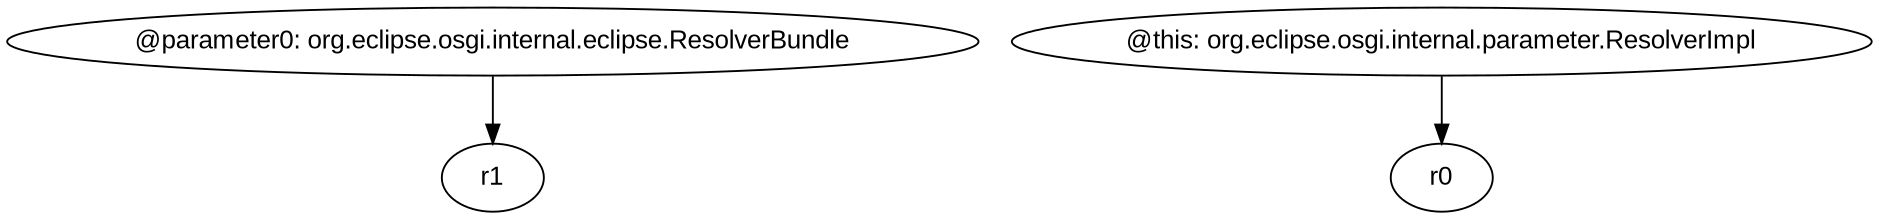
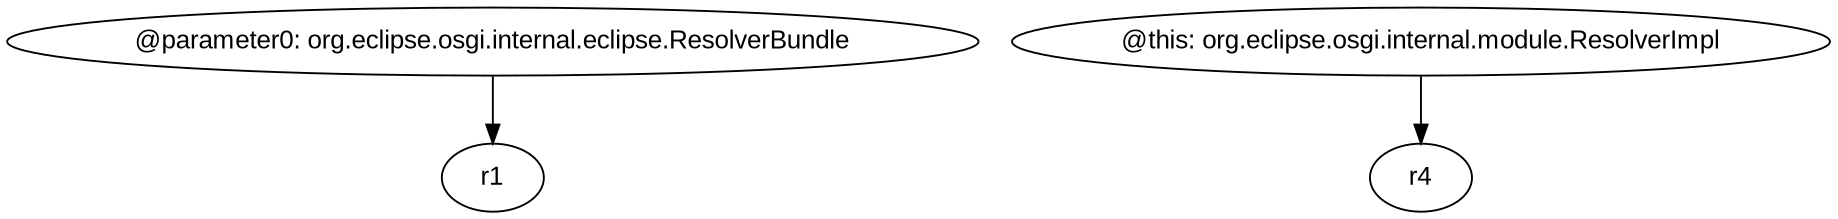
  digraph {
    fontname="Liberation Sans"
    node [fontname="Liberation Sans"]
    edge [fontname="Liberation Sans"]
    n1 [label="@parameter0: org.eclipse.osgi.internal.eclipse.ResolverBundle"]
    n2 [label=r1]
-   n3 [label="@this: org.eclipse.osgi.internal.parameter.ResolverImpl"]
-   n4 [label=r0]
+   n3 [label="@this: org.eclipse.osgi.internal.module.ResolverImpl"]
+   n4 [label=r4]
    n1 -> n2
    n3 -> n4
  }
